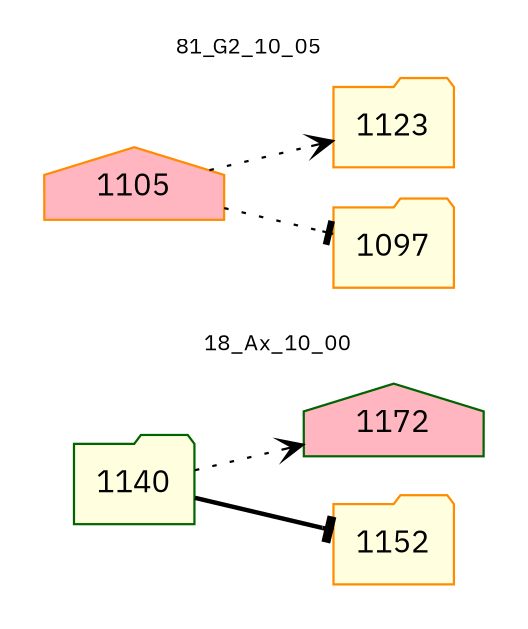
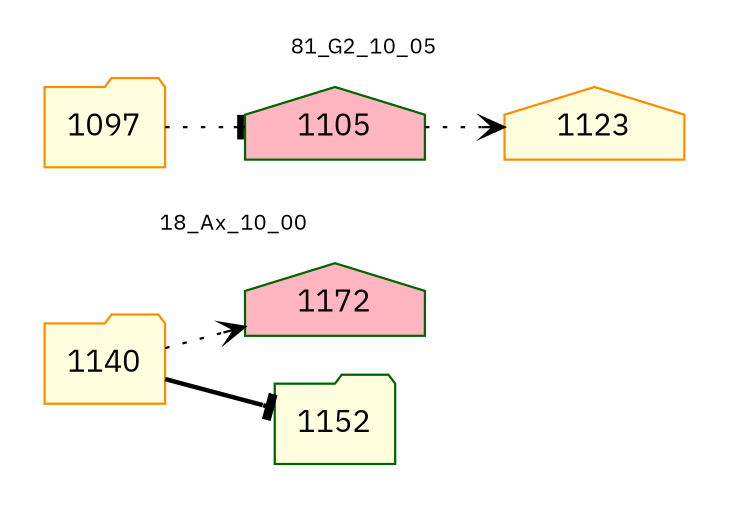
  digraph {
    fontname="IBM Plex Sans"
    rankdir=LR
    node [color=darkorange fillcolor=lightyellow fontname="IBM Plex Sans" shape=folder style=filled]
    edge [arrowhead=tee color=black fontname="IBM Plex Sans" style=dotted]
-   n1 [color=darkgreen label=1140]
-   n2 [label=1152]
+   n1 [label=1140]
+   n2 [color=darkgreen label=1152]
    n3 [color=darkgreen fillcolor=lightpink label=1172 shape=house]
-   n4 [fillcolor=lightpink label=1105 shape=house]
+   n4 [color=darkgreen fillcolor=lightpink label=1105 shape=house]
    n5 [label=1097]
-   n6 [label=1123]
+   n6 [label=1123 shape=house]
    subgraph cluster_1 {
      color=white
      fontsize=10
      label="18_Ax_10_00"
      n1
      n2
      n3
    }
    subgraph cluster_2 {
      color=white
      fontsize=10
      label="81_G2_10_05"
      n4
      n5
      n6
    }
    n1 -> n2 [style=bold]
    n1 -> n3 [arrowhead=vee]
-   n4 -> n5
+   n5 -> n4
    n4 -> n6 [arrowhead=vee]
  }
